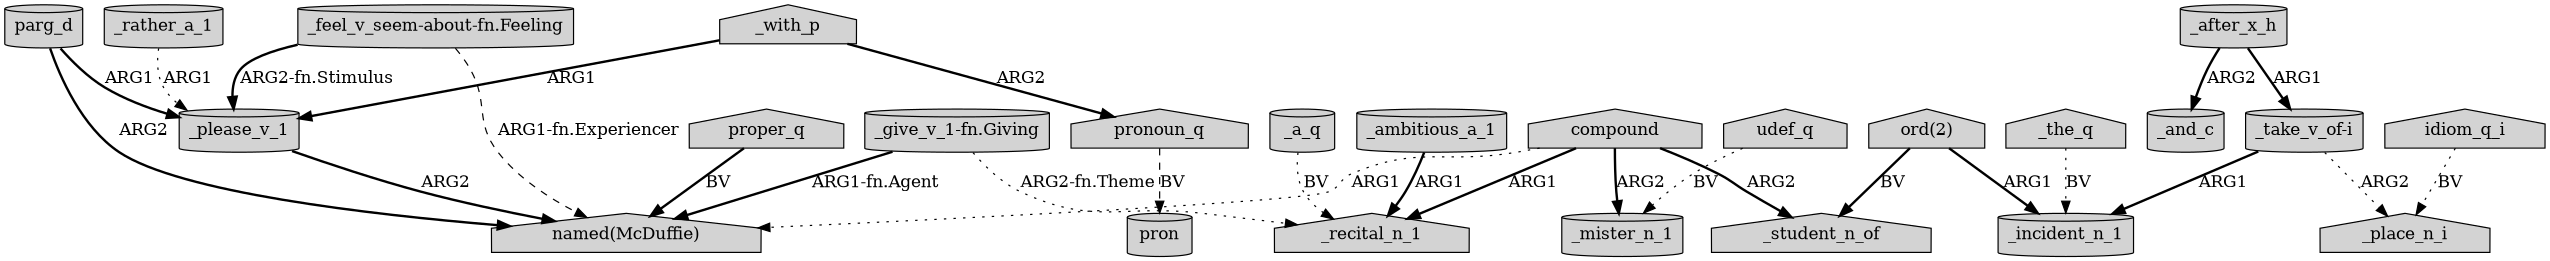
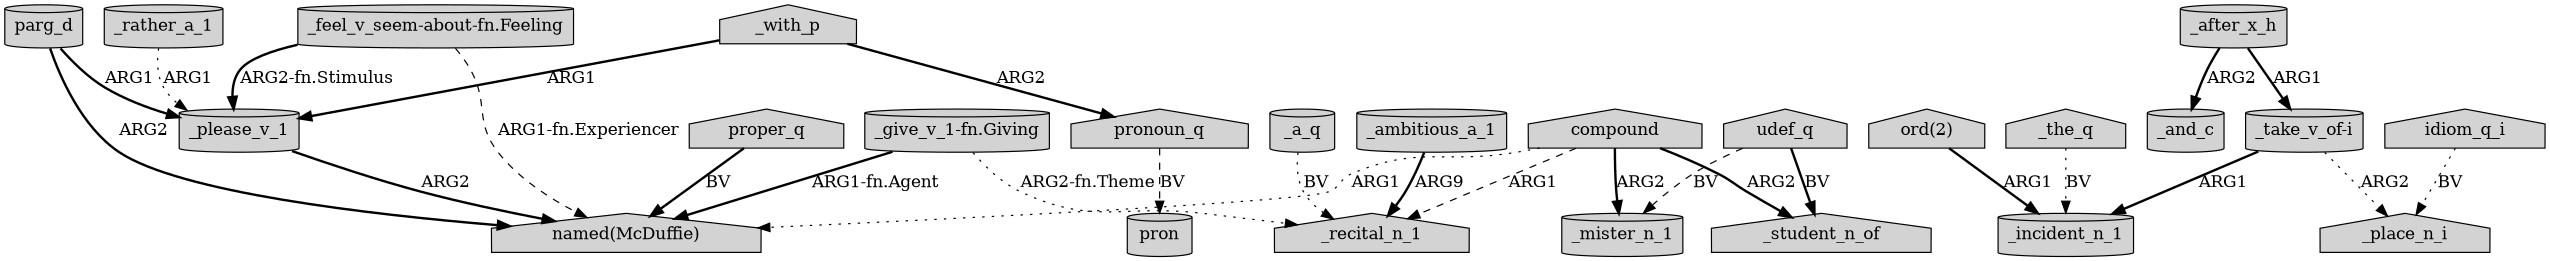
  digraph {
    node [shape=cylinder style=filled]
    edge [style=bold]
    compound [shape=house]
    "named(McDuffie)" [shape=house]
    _mister_n_1
    _recital_n_1 [shape=house]
    _student_n_of [shape=house]
    "_feel_v_seem-about-fn.Feeling"
    _please_v_1
    proper_q [shape=house]
    _after_x_h
    "_take_v_of-i"
    _and_c
    _incident_n_1
    _place_n_i [shape=house]
    _ambitious_a_1
    udef_q [shape=house]
    "_give_v_1-fn.Giving"
    _a_q
    _with_p [shape=house]
    pronoun_q [shape=house]
    "ord(2)" [shape=house]
    pron
    idiom_q_i [shape=house]
    parg_d
    _the_q [shape=house]
    _rather_a_1
    compound -> "named(McDuffie)" [label=ARG1 style=dotted]
    compound -> _mister_n_1 [label=ARG2]
-   compound -> _recital_n_1 [label=ARG1]
+   compound -> _recital_n_1 [label=ARG1 style=dashed]
    compound -> _student_n_of [label=ARG2]
    "_feel_v_seem-about-fn.Feeling" -> "named(McDuffie)" [label="ARG1-fn.Experiencer" style=dashed]
    "_feel_v_seem-about-fn.Feeling" -> _please_v_1 [label="ARG2-fn.Stimulus"]
    _please_v_1 -> "named(McDuffie)" [label=ARG2]
    proper_q -> "named(McDuffie)" [label=BV]
    _after_x_h -> "_take_v_of-i" [label=ARG1]
    _after_x_h -> _and_c [label=ARG2]
    "_take_v_of-i" -> _incident_n_1 [label=ARG1]
    "_take_v_of-i" -> _place_n_i [label=ARG2 style=dotted]
-   _ambitious_a_1 -> _recital_n_1 [label=ARG1]
-   udef_q -> _mister_n_1 [label=BV style=dotted]
-   "ord(2)" -> _student_n_of [label=BV]
+   _ambitious_a_1 -> _recital_n_1 [label=ARG9]
+   udef_q -> _mister_n_1 [label=BV style=dashed]
+   udef_q -> _student_n_of [label=BV]
    "_give_v_1-fn.Giving" -> "named(McDuffie)" [label="ARG1-fn.Agent"]
    "_give_v_1-fn.Giving" -> _recital_n_1 [label="ARG2-fn.Theme" style=dotted]
    _a_q -> _recital_n_1 [label=BV style=dotted]
    _with_p -> _please_v_1 [label=ARG1]
    _with_p -> pronoun_q [label=ARG2]
    pronoun_q -> pron [label=BV style=dashed]
    "ord(2)" -> _incident_n_1 [label=ARG1]
    idiom_q_i -> _place_n_i [label=BV style=dotted]
    parg_d -> "named(McDuffie)" [label=ARG2]
    parg_d -> _please_v_1 [label=ARG1]
    _the_q -> _incident_n_1 [label=BV style=dotted]
    _rather_a_1 -> _please_v_1 [label=ARG1 style=dotted]
  }
